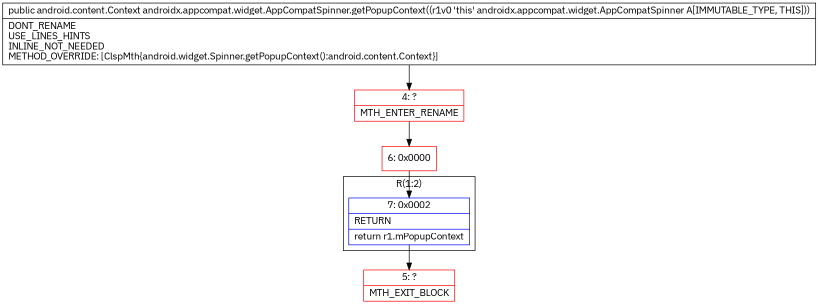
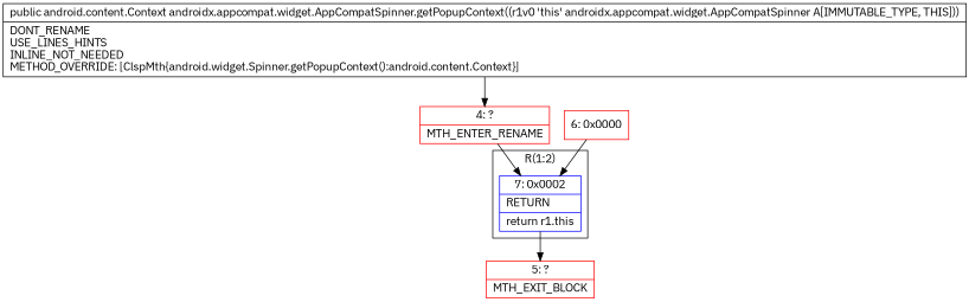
  digraph {
    fontname="IBM Plex Sans"
    node [color=red fontname="IBM Plex Sans" shape=record]
    edge [fontname="IBM Plex Sans"]
-   n1 [color=blue label="{7\:\ 0x0002|RETURN\l|return r1.mPopupContext\l}"]
+   n1 [color=blue label="{7\:\ 0x0002|RETURN\l|return r1.this\l}"]
    n2 [label="{5\:\ ?|MTH_EXIT_BLOCK\l}"]
    n3 [label="{4\:\ ?|MTH_ENTER_RENAME\l}"]
    n4 [label="{6\:\ 0x0000}"]
    n5 [label="{public android.content.Context androidx.appcompat.widget.AppCompatSpinner.getPopupContext((r1v0 'this' androidx.appcompat.widget.AppCompatSpinner A[IMMUTABLE_TYPE, THIS]))  | DONT_RENAME\lUSE_LINES_HINTS\lINLINE_NOT_NEEDED\lMETHOD_OVERRIDE: [ClspMth\{android.widget.Spinner.getPopupContext():android.content.Context\}]\l}" color=""]
    subgraph cluster_1 {
      label="R(1:2)"
      n1
    }
    n1 -> n2
-   n3 -> n4
+   n3 -> n1
    n4 -> n1
    n5 -> n3
  }
